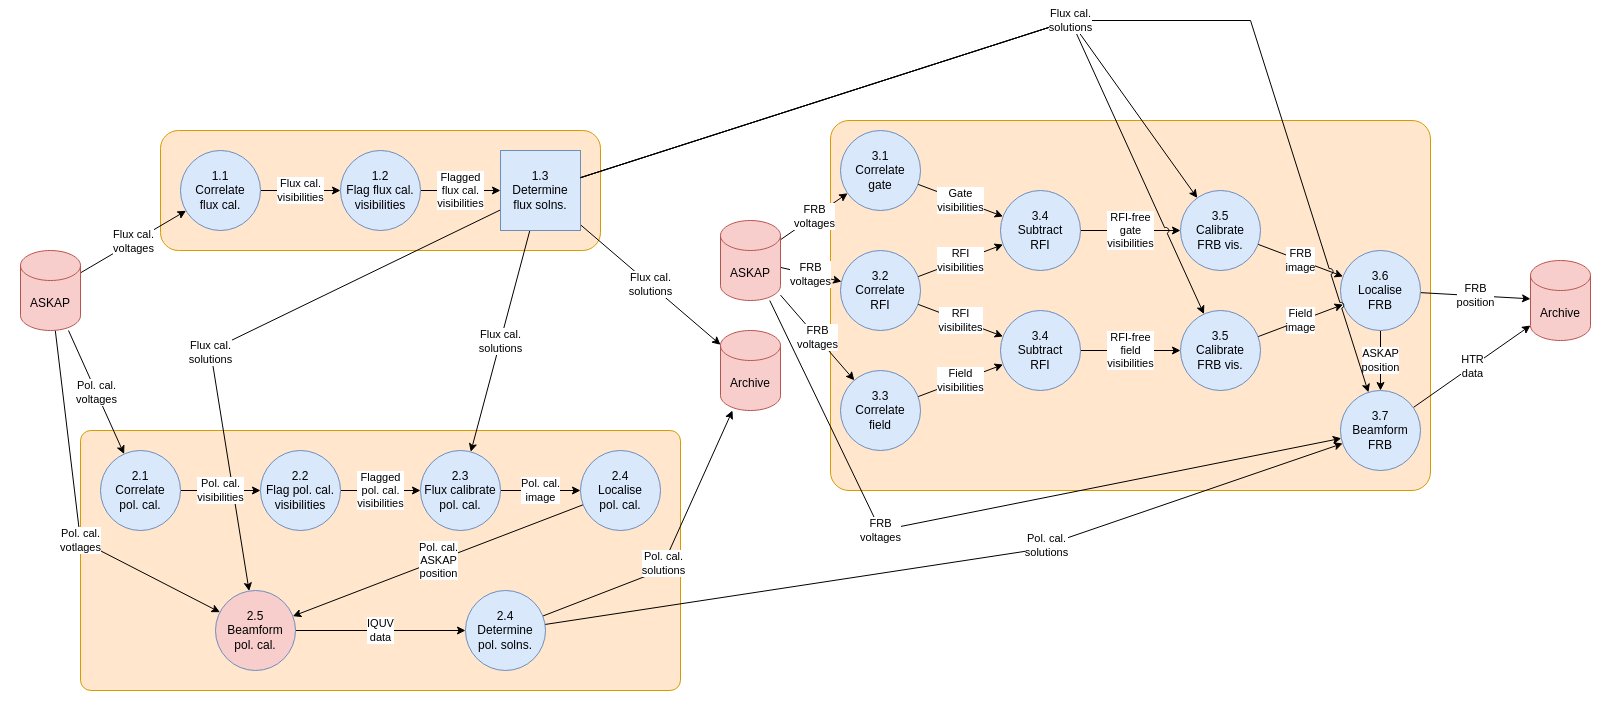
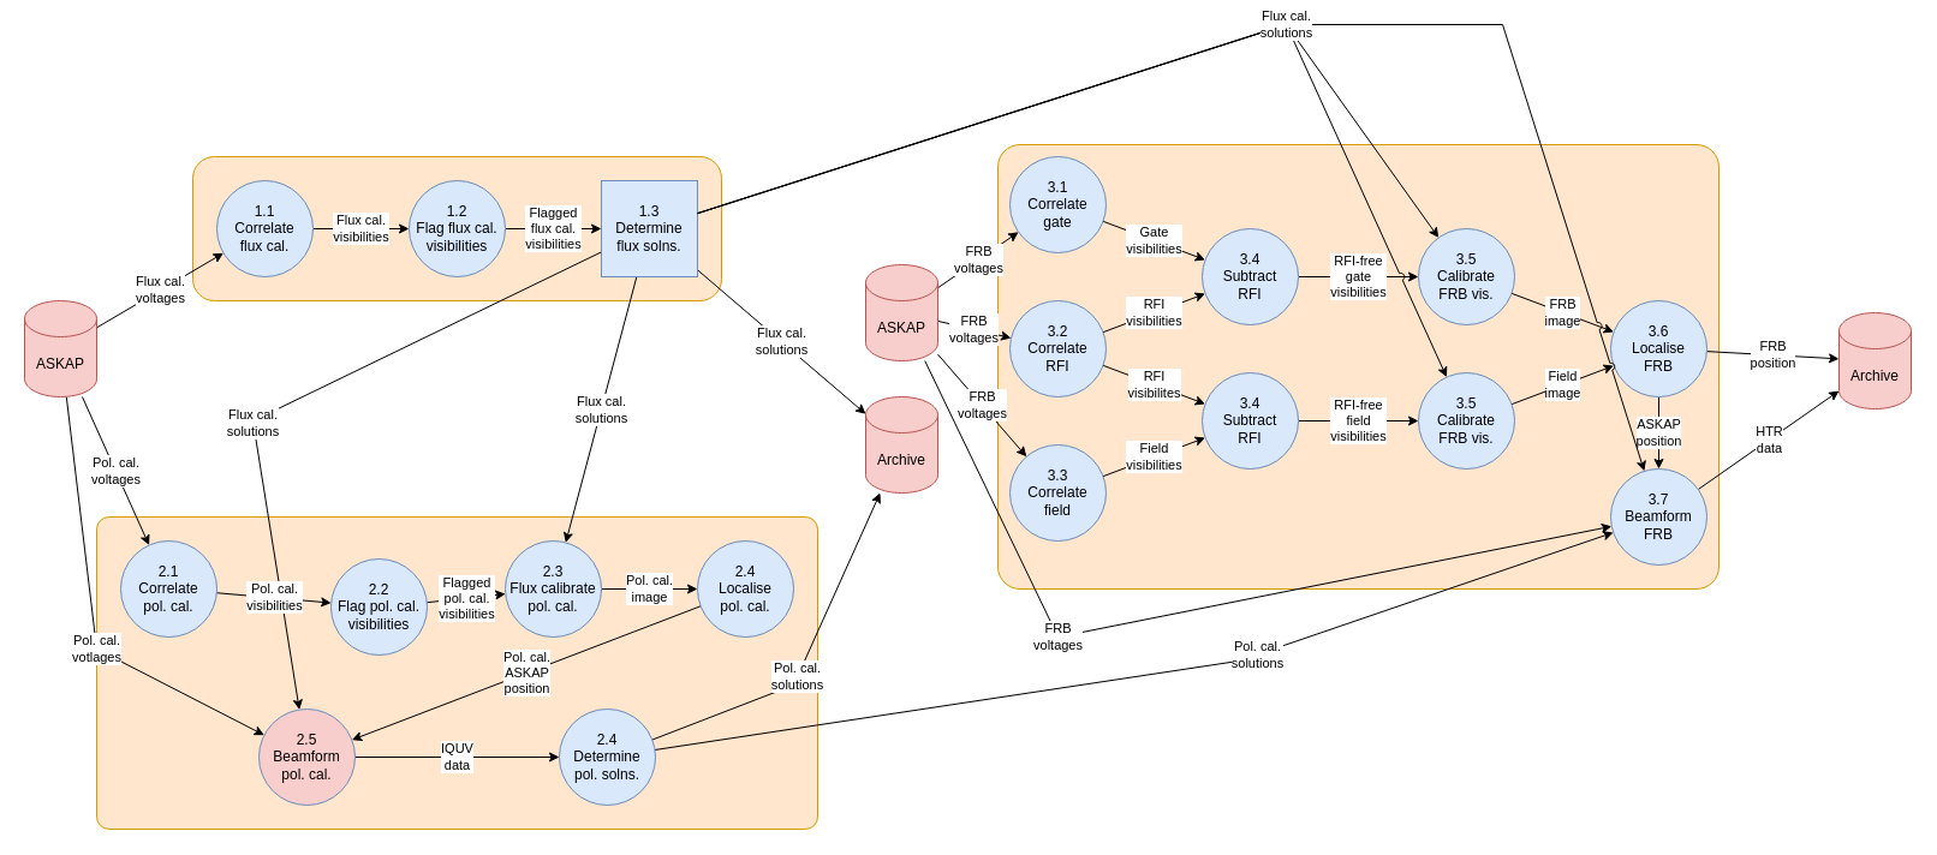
  <mxCell id="0" />
  <mxCell id="1" parent="0" />
  <mxCell id="2" value="" style="rounded=1;whiteSpace=wrap;html=1;fillColor=#ffe6cc;strokeColor=#d79b00;arcSize=5;" parent="1" vertex="1"><mxGeometry x="830" y="120" width="600" height="370" as="geometry" /></mxCell>
  <mxCell id="3" value="" style="rounded=1;whiteSpace=wrap;html=1;fillColor=#ffe6cc;strokeColor=#d79b00;arcSize=4;" parent="1" vertex="1"><mxGeometry x="80" y="430" width="600" height="260" as="geometry" /></mxCell>
  <mxCell id="4" value="" style="rounded=1;whiteSpace=wrap;html=1;fillColor=#ffe6cc;strokeColor=#d79b00;" parent="1" vertex="1"><mxGeometry x="160" y="130" width="440" height="120" as="geometry" /></mxCell>
  <mxCell id="5" value="Flux cal.&lt;br&gt;voltages" style="rounded=0;orthogonalLoop=1;jettySize=auto;html=1;" parent="1" source="8" target="10" edge="1"><mxGeometry relative="1" as="geometry" /></mxCell>
  <mxCell id="6" value="Pol. cal.&lt;br&gt;voltages" style="edgeStyle=none;rounded=0;orthogonalLoop=1;jettySize=auto;html=1;" parent="1" source="8" target="19" edge="1"><mxGeometry relative="1" as="geometry" /></mxCell>
  <mxCell id="7" value="Pol. cal.&lt;br&gt;votlages" style="edgeStyle=none;rounded=0;orthogonalLoop=1;jettySize=auto;html=1;" edge="1" parent="1" source="8" target="59"><mxGeometry x="0.149" relative="1" as="geometry"><Array as="points"><mxPoint x="80" y="540" /></Array><mxPoint as="offset" /></mxGeometry></mxCell>
  <mxCell id="8" value="ASKAP" style="shape=cylinder3;whiteSpace=wrap;html=1;boundedLbl=1;backgroundOutline=1;size=15;fillColor=#f8cecc;strokeColor=#b85450;" parent="1" vertex="1"><mxGeometry x="20" y="250" width="60" height="80" as="geometry" /></mxCell>
  <mxCell id="9" value="Flux cal.&lt;br&gt;visibilities" style="edgeStyle=none;rounded=0;orthogonalLoop=1;jettySize=auto;html=1;" parent="1" source="10" target="12" edge="1"><mxGeometry relative="1" as="geometry" /></mxCell>
  <mxCell id="10" value="1.1&lt;br&gt;Correlate&lt;br&gt;flux cal." style="ellipse;whiteSpace=wrap;html=1;aspect=fixed;fillColor=#dae8fc;strokeColor=#6c8ebf;" parent="1" vertex="1"><mxGeometry x="180" y="150" width="80" height="80" as="geometry" /></mxCell>
  <mxCell id="11" value="Flagged&lt;br&gt;flux cal.&lt;br&gt;visibilities" style="edgeStyle=none;rounded=0;orthogonalLoop=1;jettySize=auto;html=1;" parent="1" source="12" target="16" edge="1"><mxGeometry relative="1" as="geometry" /></mxCell>
  <mxCell id="12" value="1.2&lt;br&gt;Flag flux cal. visibilities" style="ellipse;whiteSpace=wrap;html=1;aspect=fixed;fillColor=#dae8fc;strokeColor=#6c8ebf;" parent="1" vertex="1"><mxGeometry x="340" y="150" width="80" height="80" as="geometry" /></mxCell>
  <mxCell id="13" value="Flux cal.&lt;br&gt;solutions" style="edgeStyle=none;rounded=0;orthogonalLoop=1;jettySize=auto;html=1;" parent="1" source="16" target="17" edge="1"><mxGeometry relative="1" as="geometry" /></mxCell>
  <mxCell id="14" value="Flux cal.&lt;br&gt;solutions" style="edgeStyle=none;rounded=0;orthogonalLoop=1;jettySize=auto;html=1;" parent="1" source="16" target="23" edge="1"><mxGeometry relative="1" as="geometry" /></mxCell>
  <mxCell id="15" value="Flux cal.&lt;br&gt;solutions" style="rounded=0;orthogonalLoop=1;jettySize=auto;html=1;jumpStyle=arc;" edge="1" parent="1" source="16" target="59"><mxGeometry x="0.146" relative="1" as="geometry"><Array as="points"><mxPoint x="210" y="350" /></Array><mxPoint as="offset" /></mxGeometry></mxCell>
  <mxCell id="16" value="1.3&lt;br&gt;Determine&lt;br&gt;flux solns." style="whiteSpace=wrap;html=1;aspect=fixed;fillColor=#dae8fc;strokeColor=#6c8ebf;rounded=0;" parent="1" vertex="1"><mxGeometry x="500" y="150" width="80" height="80" as="geometry" /></mxCell>
  <mxCell id="17" value="Archive" style="shape=cylinder3;whiteSpace=wrap;html=1;boundedLbl=1;backgroundOutline=1;size=15;fillColor=#f8cecc;strokeColor=#b85450;" parent="1" vertex="1"><mxGeometry x="720" y="330" width="60" height="80" as="geometry" /></mxCell>
  <mxCell id="18" value="Pol. cal.&lt;br&gt;visibilities" style="edgeStyle=none;rounded=0;orthogonalLoop=1;jettySize=auto;html=1;" parent="1" source="19" target="21" edge="1"><mxGeometry relative="1" as="geometry" /></mxCell>
  <mxCell id="19" value="2.1&lt;br&gt;Correlate&lt;br&gt;pol. cal." style="ellipse;whiteSpace=wrap;html=1;aspect=fixed;fillColor=#dae8fc;strokeColor=#6c8ebf;" parent="1" vertex="1"><mxGeometry x="100" y="450" width="80" height="80" as="geometry" /></mxCell>
  <mxCell id="20" value="Flagged&lt;br&gt;pol. cal.&lt;br&gt;visibilities" style="edgeStyle=none;rounded=0;orthogonalLoop=1;jettySize=auto;labelBorderColor=none;labelBackgroundColor=default;html=1;" parent="1" source="21" target="23" edge="1"><mxGeometry relative="1" as="geometry" /></mxCell>
- <mxCell id="21" value="2.2&lt;br&gt;Flag pol. cal.&lt;br&gt;visibilities" style="ellipse;whiteSpace=wrap;html=1;aspect=fixed;fillColor=#dae8fc;strokeColor=#6c8ebf;" parent="1" vertex="1"><mxGeometry x="260" y="450" width="80" height="80" as="geometry" /></mxCell>
+ <mxCell id="21" value="2.2&lt;br&gt;Flag pol. cal.&lt;br&gt;visibilities" style="ellipse;whiteSpace=wrap;html=1;aspect=fixed;fillColor=#dae8fc;strokeColor=#6c8ebf;" parent="1" vertex="1"><mxGeometry x="275" y="465" width="80" height="80" as="geometry" /></mxCell>
  <mxCell id="22" value="Pol. cal.&lt;br&gt;image" style="edgeStyle=none;rounded=0;orthogonalLoop=1;jettySize=auto;html=1;" parent="1" source="23" target="57" edge="1"><mxGeometry relative="1" as="geometry" /></mxCell>
  <mxCell id="23" value="2.3&lt;br&gt;Flux calibrate&lt;br&gt;pol. cal." style="ellipse;whiteSpace=wrap;html=1;aspect=fixed;fillColor=#dae8fc;strokeColor=#6c8ebf;" parent="1" vertex="1"><mxGeometry x="420" y="450" width="80" height="80" as="geometry" /></mxCell>
  <mxCell id="24" value="Pol. cal.&lt;br&gt;solutions" style="edgeStyle=none;rounded=0;orthogonalLoop=1;jettySize=auto;html=1;" parent="1" source="26" target="17" edge="1"><mxGeometry x="-0.114" relative="1" as="geometry"><Array as="points"><mxPoint x="660" y="570" /></Array><mxPoint as="offset" /></mxGeometry></mxCell>
  <mxCell id="25" value="Pol. cal.&lt;br&gt;solutions" style="edgeStyle=none;rounded=0;orthogonalLoop=1;jettySize=auto;html=1;" edge="1" parent="1" source="26" target="54"><mxGeometry x="0.237" relative="1" as="geometry"><Array as="points"><mxPoint x="1030" y="550" /></Array><mxPoint as="offset" /></mxGeometry></mxCell>
  <mxCell id="26" value="2.4&lt;br&gt;Determine&lt;br&gt;pol. solns." style="ellipse;whiteSpace=wrap;html=1;aspect=fixed;fillColor=#dae8fc;strokeColor=#6c8ebf;" parent="1" vertex="1"><mxGeometry x="465" y="590" width="80" height="80" as="geometry" /></mxCell>
  <mxCell id="27" value="Gate&lt;br&gt;visibilities" style="edgeStyle=none;rounded=0;orthogonalLoop=1;jettySize=auto;html=1;labelBackgroundColor=default;labelBorderColor=none;fontColor=default;" parent="1" source="28" target="35" edge="1"><mxGeometry relative="1" as="geometry" /></mxCell>
  <mxCell id="28" value="3.1&lt;br&gt;Correlate&lt;br&gt;gate" style="ellipse;whiteSpace=wrap;html=1;aspect=fixed;fillColor=#dae8fc;strokeColor=#6c8ebf;" parent="1" vertex="1"><mxGeometry x="840" y="130" width="80" height="80" as="geometry" /></mxCell>
  <mxCell id="29" value="RFI&lt;br&gt;visibilities" style="edgeStyle=none;rounded=0;orthogonalLoop=1;jettySize=auto;html=1;labelBackgroundColor=default;labelBorderColor=none;fontColor=default;" parent="1" source="31" target="35" edge="1"><mxGeometry relative="1" as="geometry" /></mxCell>
  <mxCell id="30" value="RFI&lt;br&gt;visibilites" style="edgeStyle=none;rounded=0;orthogonalLoop=1;jettySize=auto;html=1;labelBackgroundColor=default;labelBorderColor=none;fontColor=default;" parent="1" source="31" target="37" edge="1"><mxGeometry relative="1" as="geometry" /></mxCell>
  <mxCell id="31" value="3.2&lt;br&gt;Correlate&lt;br&gt;RFI" style="ellipse;whiteSpace=wrap;html=1;aspect=fixed;fillColor=#dae8fc;strokeColor=#6c8ebf;" parent="1" vertex="1"><mxGeometry x="840" y="250" width="80" height="80" as="geometry" /></mxCell>
  <mxCell id="32" value="Field&lt;br&gt;visibilities" style="edgeStyle=none;rounded=0;orthogonalLoop=1;jettySize=auto;html=1;labelBackgroundColor=default;labelBorderColor=none;fontColor=default;" parent="1" source="33" target="37" edge="1"><mxGeometry relative="1" as="geometry" /></mxCell>
  <mxCell id="33" value="3.3&lt;br&gt;Correlate&lt;br&gt;field" style="ellipse;whiteSpace=wrap;html=1;aspect=fixed;fillColor=#dae8fc;strokeColor=#6c8ebf;" parent="1" vertex="1"><mxGeometry x="840" y="370" width="80" height="80" as="geometry" /></mxCell>
  <mxCell id="34" value="RFI-free&lt;br&gt;gate&lt;br&gt;visibilities" style="edgeStyle=none;rounded=0;orthogonalLoop=1;jettySize=auto;html=1;labelBackgroundColor=default;labelBorderColor=none;fontColor=default;" parent="1" source="35" target="39" edge="1"><mxGeometry relative="1" as="geometry" /></mxCell>
  <mxCell id="35" value="3.4&lt;br&gt;Subtract&lt;br&gt;RFI" style="ellipse;whiteSpace=wrap;html=1;aspect=fixed;fillColor=#dae8fc;strokeColor=#6c8ebf;" parent="1" vertex="1"><mxGeometry x="1000" y="190" width="80" height="80" as="geometry" /></mxCell>
  <mxCell id="36" value="RFI-free&lt;br&gt;field&lt;br&gt;visibilities" style="edgeStyle=none;rounded=0;orthogonalLoop=1;jettySize=auto;html=1;labelBackgroundColor=default;labelBorderColor=none;fontColor=default;" parent="1" source="37" target="41" edge="1"><mxGeometry relative="1" as="geometry" /></mxCell>
  <mxCell id="37" value="3.4&lt;br&gt;Subtract&lt;br&gt;RFI" style="ellipse;whiteSpace=wrap;html=1;aspect=fixed;fillColor=#dae8fc;strokeColor=#6c8ebf;" parent="1" vertex="1"><mxGeometry x="1000" y="310" width="80" height="80" as="geometry" /></mxCell>
  <mxCell id="38" value="FRB&lt;br&gt;image" style="edgeStyle=none;rounded=0;orthogonalLoop=1;jettySize=auto;html=1;labelBackgroundColor=default;labelBorderColor=none;fontColor=default;" parent="1" source="39" target="44" edge="1"><mxGeometry relative="1" as="geometry" /></mxCell>
  <mxCell id="39" value="3.5&lt;br&gt;Calibrate&lt;br&gt;FRB vis." style="ellipse;whiteSpace=wrap;html=1;aspect=fixed;fillColor=#dae8fc;strokeColor=#6c8ebf;" parent="1" vertex="1"><mxGeometry x="1180" y="190" width="80" height="80" as="geometry" /></mxCell>
  <mxCell id="40" value="Field&lt;br&gt;image" style="edgeStyle=none;rounded=0;orthogonalLoop=1;jettySize=auto;html=1;labelBackgroundColor=default;labelBorderColor=none;fontColor=default;" parent="1" source="41" target="44" edge="1"><mxGeometry relative="1" as="geometry" /></mxCell>
  <mxCell id="41" value="3.5&lt;br&gt;Calibrate&lt;br&gt;FRB vis." style="ellipse;whiteSpace=wrap;html=1;aspect=fixed;fillColor=#dae8fc;strokeColor=#6c8ebf;" parent="1" vertex="1"><mxGeometry x="1180" y="310" width="80" height="80" as="geometry" /></mxCell>
  <mxCell id="42" value="ASKAP&lt;br&gt;position" style="edgeStyle=none;rounded=0;jumpStyle=none;orthogonalLoop=1;jettySize=auto;html=1;labelBackgroundColor=default;labelBorderColor=none;fontColor=default;" parent="1" source="44" target="54" edge="1"><mxGeometry relative="1" as="geometry" /></mxCell>
  <mxCell id="43" value="FRB&lt;br&gt;position" style="edgeStyle=none;rounded=0;jumpStyle=none;orthogonalLoop=1;jettySize=auto;html=1;labelBackgroundColor=default;labelBorderColor=none;fontColor=default;" parent="1" source="44" target="55" edge="1"><mxGeometry relative="1" as="geometry" /></mxCell>
  <mxCell id="44" value="3.6&lt;br&gt;Localise&lt;br&gt;FRB" style="ellipse;whiteSpace=wrap;html=1;aspect=fixed;fillColor=#dae8fc;strokeColor=#6c8ebf;" parent="1" vertex="1"><mxGeometry x="1340" y="250" width="80" height="80" as="geometry" /></mxCell>
  <mxCell id="45" value="" style="edgeStyle=none;rounded=0;orthogonalLoop=1;jettySize=auto;html=1;labelBackgroundColor=default;labelBorderColor=none;fontColor=default;jumpStyle=arc;" parent="1" source="16" target="39" edge="1"><mxGeometry relative="1" as="geometry"><Array as="points"><mxPoint x="1070" y="20" /></Array></mxGeometry></mxCell>
  <mxCell id="46" value="FRB&lt;br&gt;voltages" style="edgeStyle=none;rounded=0;jumpStyle=none;orthogonalLoop=1;jettySize=auto;html=1;labelBackgroundColor=default;labelBorderColor=none;fontColor=default;" parent="1" source="50" target="28" edge="1"><mxGeometry relative="1" as="geometry" /></mxCell>
  <mxCell id="47" value="FRB&lt;br&gt;voltages" style="edgeStyle=none;rounded=0;jumpStyle=none;orthogonalLoop=1;jettySize=auto;html=1;labelBackgroundColor=default;labelBorderColor=none;fontColor=default;" parent="1" source="50" target="31" edge="1"><mxGeometry relative="1" as="geometry" /></mxCell>
  <mxCell id="48" value="FRB&lt;br&gt;voltages" style="edgeStyle=none;rounded=0;jumpStyle=none;orthogonalLoop=1;jettySize=auto;html=1;labelBackgroundColor=default;labelBorderColor=none;fontColor=default;" parent="1" source="50" target="33" edge="1"><mxGeometry relative="1" as="geometry" /></mxCell>
  <mxCell id="49" value="FRB&lt;br&gt;voltages" style="edgeStyle=none;rounded=0;jumpStyle=none;orthogonalLoop=1;jettySize=auto;html=1;labelBackgroundColor=default;labelBorderColor=none;fontColor=default;" parent="1" source="50" target="54" edge="1"><mxGeometry x="-0.296" relative="1" as="geometry"><Array as="points"><mxPoint x="880" y="530" /></Array><mxPoint as="offset" /></mxGeometry></mxCell>
  <mxCell id="50" value="ASKAP" style="shape=cylinder3;whiteSpace=wrap;html=1;boundedLbl=1;backgroundOutline=1;size=15;fillColor=#f8cecc;strokeColor=#b85450;" parent="1" vertex="1"><mxGeometry x="720" y="220" width="60" height="80" as="geometry" /></mxCell>
  <mxCell id="51" value="" style="edgeStyle=none;rounded=0;orthogonalLoop=1;jettySize=auto;html=1;labelBackgroundColor=default;labelBorderColor=none;fontColor=default;jumpStyle=arc;" edge="1" parent="1" source="16" target="54"><mxGeometry relative="1" as="geometry"><Array as="points"><mxPoint x="1070" y="20" /><mxPoint x="1250" y="20" /></Array><mxPoint x="588.089" y="187.783" as="sourcePoint" /><mxPoint x="1206.75" y="207.451" as="targetPoint" /></mxGeometry></mxCell>
  <mxCell id="52" value="Flux cal.&lt;br&gt;solutions" style="edgeStyle=none;rounded=0;orthogonalLoop=1;jettySize=auto;html=1;labelBackgroundColor=default;labelBorderColor=none;fontColor=default;jumpStyle=arc;" parent="1" source="16" target="41" edge="1"><mxGeometry x="0.231" relative="1" as="geometry"><mxPoint x="588.154" y="187.989" as="sourcePoint" /><mxPoint x="1207.812" y="206.718" as="targetPoint" /><Array as="points"><mxPoint x="1070" y="20" /></Array><mxPoint as="offset" /></mxGeometry></mxCell>
  <mxCell id="53" value="HTR&lt;br&gt;data" style="edgeStyle=none;rounded=0;jumpStyle=none;orthogonalLoop=1;jettySize=auto;html=1;entryX=0;entryY=1;entryDx=0;entryDy=-15;entryPerimeter=0;labelBackgroundColor=default;labelBorderColor=none;fontColor=default;" parent="1" source="54" target="55" edge="1"><mxGeometry relative="1" as="geometry" /></mxCell>
  <mxCell id="54" value="3.7&lt;br&gt;Beamform&lt;br&gt;FRB" style="ellipse;whiteSpace=wrap;html=1;aspect=fixed;fillColor=#dae8fc;strokeColor=#6c8ebf;" parent="1" vertex="1"><mxGeometry x="1340" y="390" width="80" height="80" as="geometry" /></mxCell>
  <mxCell id="55" value="Archive" style="shape=cylinder3;whiteSpace=wrap;html=1;boundedLbl=1;backgroundOutline=1;size=15;fillColor=#f8cecc;strokeColor=#b85450;" parent="1" vertex="1"><mxGeometry x="1530" y="260" width="60" height="80" as="geometry" /></mxCell>
  <mxCell id="56" value="Pol. cal.&lt;br&gt;ASKAP&lt;br&gt;position" style="rounded=0;orthogonalLoop=1;jettySize=auto;html=1;" edge="1" parent="1" source="57" target="59"><mxGeometry relative="1" as="geometry" /></mxCell>
  <mxCell id="57" value="2.4&lt;br&gt;Localise&lt;br&gt;pol. cal." style="ellipse;whiteSpace=wrap;html=1;aspect=fixed;fillColor=#dae8fc;strokeColor=#6c8ebf;" vertex="1" parent="1"><mxGeometry x="580" y="450" width="80" height="80" as="geometry" /></mxCell>
  <mxCell id="58" value="IQUV&lt;br&gt;data" style="edgeStyle=none;rounded=0;orthogonalLoop=1;jettySize=auto;html=1;" edge="1" parent="1" source="59" target="26"><mxGeometry relative="1" as="geometry" /></mxCell>
  <mxCell id="59" value="2.5&lt;br&gt;Beamform&lt;br&gt;pol. cal." style="ellipse;whiteSpace=wrap;html=1;aspect=fixed;fillColor=#f8cecc;strokeColor=#6c8ebf;" vertex="1" parent="1"><mxGeometry x="215" y="590" width="80" height="80" as="geometry" /></mxCell>
